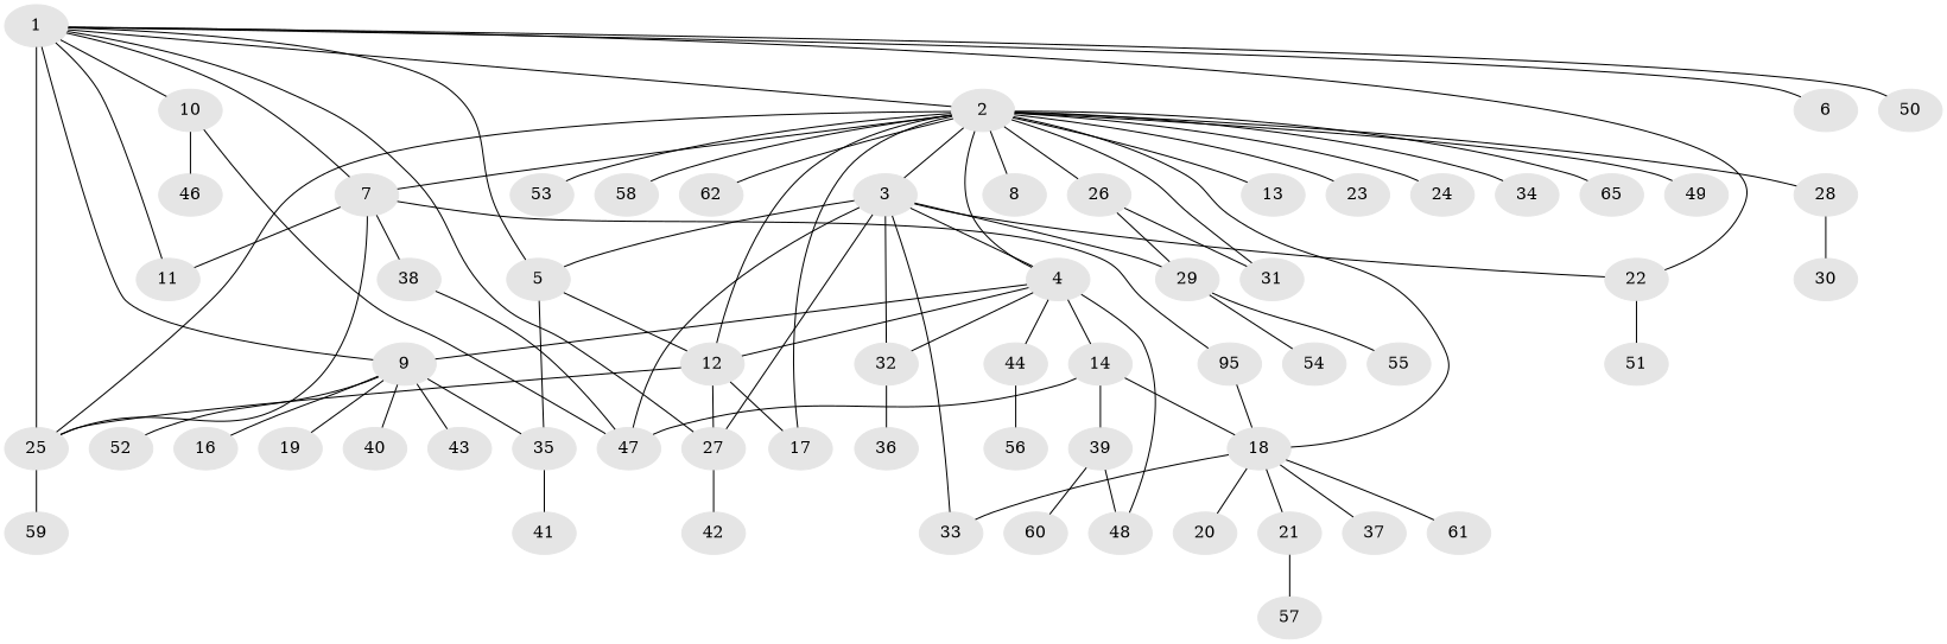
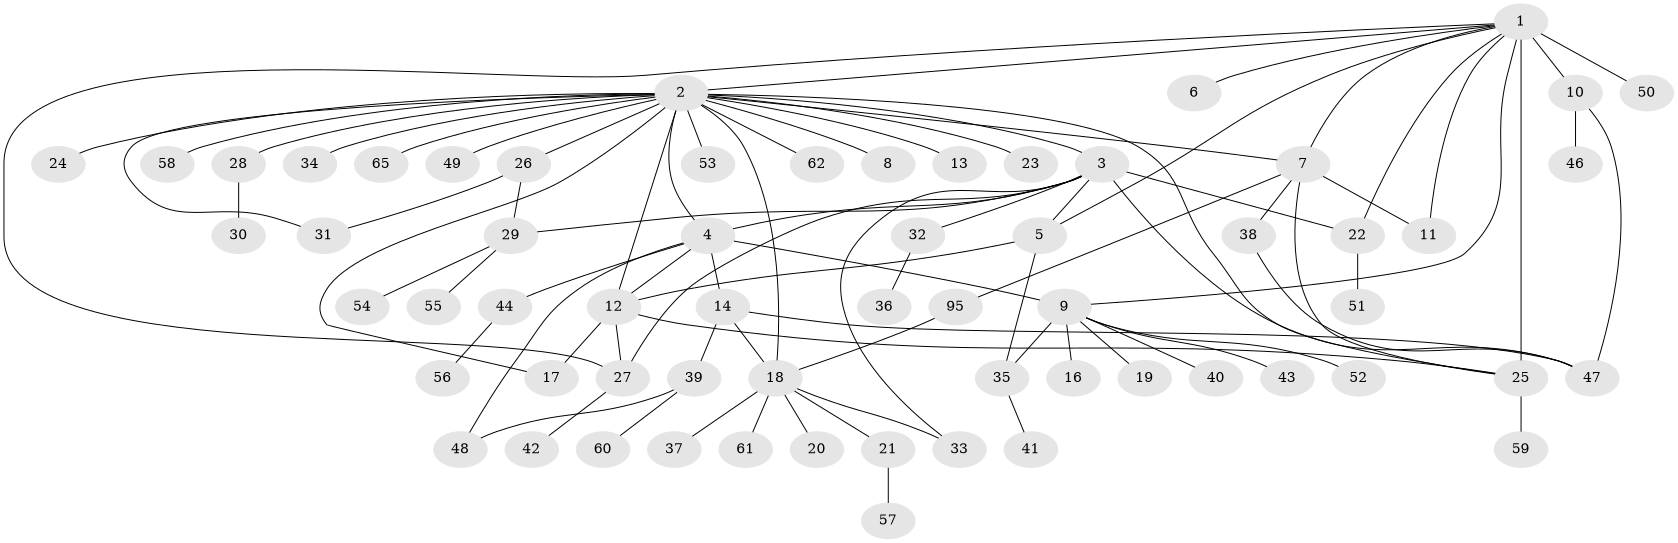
  graph {
    node [color=gray90 style=filled]
    edge [weight=1.0]
    1
    2
    5
    6
    7
    9
    10
    11
    22
    25
    27
    50
    3
    4
    8
    12
    13
    17
    18
    23
    24
    26
    28
    31
    34
    n26 [label=65]
    49
    53
    58
    62
    35
    n32 [label=95]
    38
    16
    19
    40
    43
    52
    47
    46
    51
    59
    42
    29
    32
    33
    14
    44
    48
    20
    21
    37
    61
    30
    54
    55
    36
    39
    56
    41
    60
    57
    1 -- 2
    1 -- 5
    1 -- 6
    1 -- 7
    1 -- 9
    1 -- 10
    1 -- 11
    1 -- 22
    1 -- 25 [weight=13.0]
    1 -- 27
    1 -- 50
    2 -- 7
    2 -- 25 [weight=2.0]
    2 -- 3
    2 -- 4
    2 -- 8
    2 -- 12
    2 -- 13
    2 -- 17
    2 -- 18
    2 -- 23
    2 -- 24
    2 -- 26
    2 -- 28
    2 -- 31
    2 -- 34
    2 -- n26
    2 -- 49
    2 -- 53
    2 -- 58
    2 -- 62
    5 -- 12
    5 -- 35
    7 -- 11
    7 -- 25
    7 -- n32
    7 -- 38
    9 -- 35
    9 -- 16
    9 -- 19
    9 -- 40
    9 -- 43
    9 -- 52
    10 -- 47
    10 -- 46
    22 -- 51
    25 -- 59
    27 -- 42 [weight=2.0]
    3 -- 5
    3 -- 22
    3 -- 27
    3 -- 4
    3 -- 47 [weight=6.0]
    3 -- 29
    3 -- 32
    3 -- 33
    4 -- 9
    4 -- 12
-   4 -- 32
    4 -- 14 [weight=7.0]
    4 -- 44
    4 -- 48
    12 -- 25
    12 -- 27
    12 -- 17
    18 -- 33
    18 -- 20
    18 -- 21
    18 -- 37
    18 -- 61
    26 -- 31
    26 -- 29
    28 -- 30
    35 -- 41 [weight=3.0]
    n32 -- 18
    38 -- 47
    29 -- 54
    29 -- 55
    32 -- 36
    14 -- 18
    14 -- 47
    14 -- 39
    44 -- 56
    21 -- 57
    39 -- 48
    39 -- 60
  }
